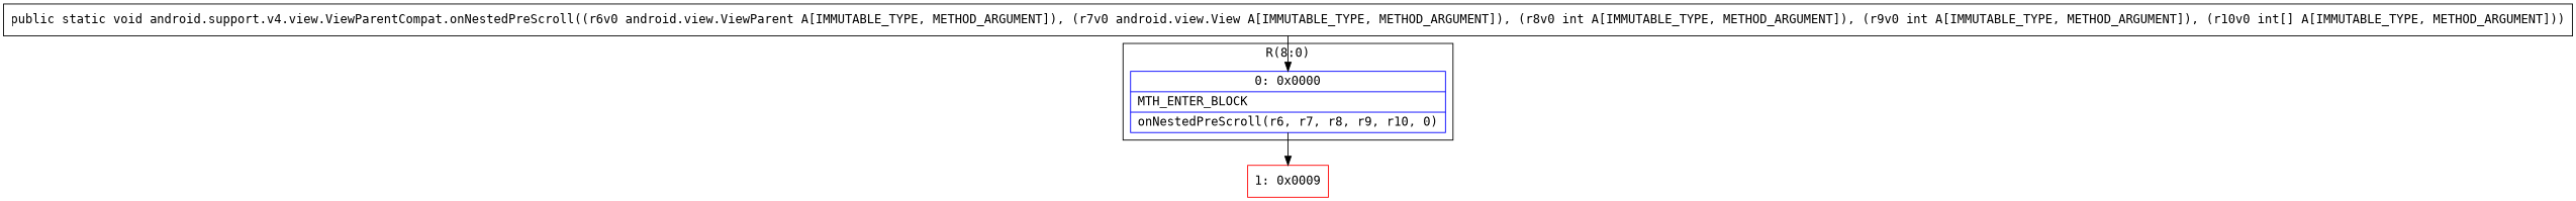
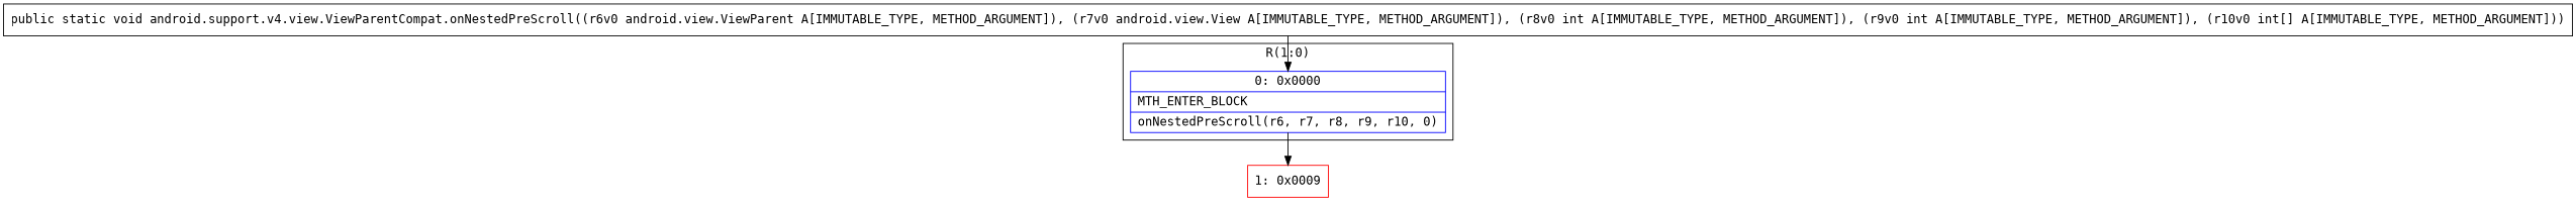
  digraph {
    fontname="DejaVu Sans Mono"
    node [shape=record fontname="DejaVu Sans Mono"]
    edge [fontname="DejaVu Sans Mono"]
    n1 [color=blue label="{0\:\ 0x0000|MTH_ENTER_BLOCK\l|onNestedPreScroll(r6, r7, r8, r9, r10, 0)\l}"]
    n2 [color=red label="{1\:\ 0x0009}"]
    n3 [label="{public static void android.support.v4.view.ViewParentCompat.onNestedPreScroll((r6v0 android.view.ViewParent A[IMMUTABLE_TYPE, METHOD_ARGUMENT]), (r7v0 android.view.View A[IMMUTABLE_TYPE, METHOD_ARGUMENT]), (r8v0 int A[IMMUTABLE_TYPE, METHOD_ARGUMENT]), (r9v0 int A[IMMUTABLE_TYPE, METHOD_ARGUMENT]), (r10v0 int[] A[IMMUTABLE_TYPE, METHOD_ARGUMENT])) }"]
    subgraph cluster_1 {
-     label="R(8:0)"
+     label="R(1:0)"
      n1
    }
    n1 -> n2
    n3 -> n1
  }
